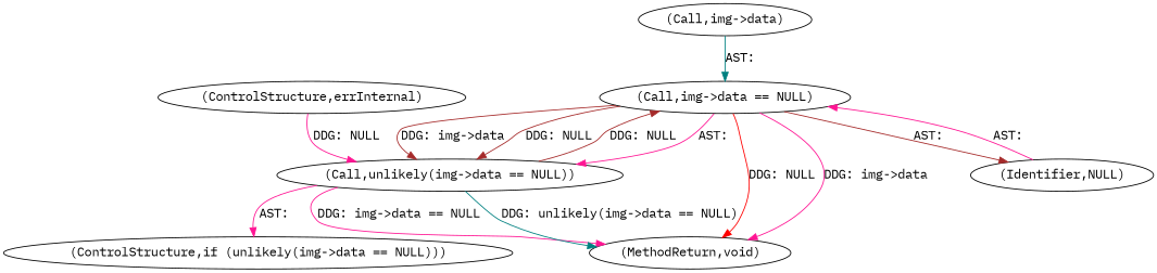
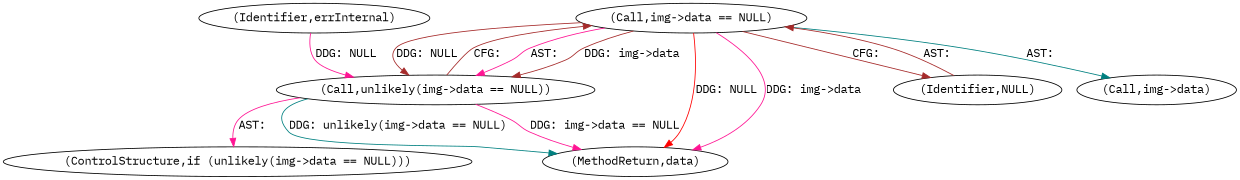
  digraph {
    fontname="IBM Plex Mono"
    node [fontname="IBM Plex Mono"]
    edge [color=deeppink fontname="IBM Plex Mono"]
    n1 [label="(Call,img->data == NULL)"]
    n2 [label="(Call,unlikely(img->data == NULL))"]
-   n3 [label="(MethodReturn,void)"]
+   n3 [label="(MethodReturn,data)"]
    n4 [label="(Identifier,NULL)"]
    n5 [label="(ControlStructure,if (unlikely(img->data == NULL)))"]
-   n6 [label="(ControlStructure,errInternal)"]
+   n6 [label="(Identifier,errInternal)"]
    n7 [label="(Call,img->data)"]
    n1 -> n2 [label="AST: "]
    n1 -> n2 [color=brown label="DDG: img->data"]
    n1 -> n2 [color=brown label="DDG: NULL"]
    n1 -> n3 [color=red label="DDG: NULL"]
    n1 -> n3 [label="DDG: img->data"]
-   n1 -> n4 [color=brown label="AST: "]
-   n2 -> n1 [color=brown label="DDG: NULL"]
+   n1 -> n4 [color=brown label="CFG: "]
+   n2 -> n1 [color=brown label="CFG: "]
    n2 -> n3 [label="DDG: img->data == NULL"]
    n2 -> n3 [color=teal label="DDG: unlikely(img->data == NULL)"]
    n2 -> n5 [label="AST: "]
-   n4 -> n1 [label="AST: "]
+   n4 -> n1 [color=brown label="AST: "]
    n6 -> n2 [label="DDG: NULL"]
-   n7 -> n1 [color=teal label="AST: "]
+   n1 -> n7 [color=teal label="AST: "]
  }
